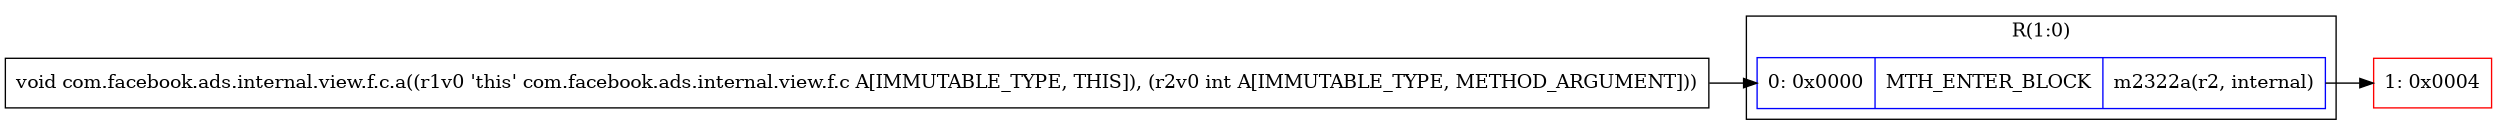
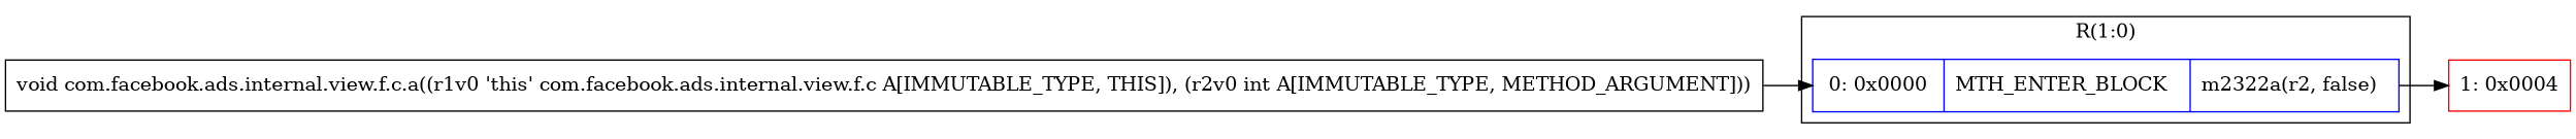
  digraph {
    rankdir=LR
    node [shape=record]
-   n1 [color=blue label="{0\:\ 0x0000|MTH_ENTER_BLOCK\l|m2322a(r2, internal)\l}"]
+   n1 [color=blue label="{0\:\ 0x0000|MTH_ENTER_BLOCK\l|m2322a(r2, false)\l}"]
    n2 [color=red label="{1\:\ 0x0004}"]
    n3 [label="{void com.facebook.ads.internal.view.f.c.a((r1v0 'this' com.facebook.ads.internal.view.f.c A[IMMUTABLE_TYPE, THIS]), (r2v0 int A[IMMUTABLE_TYPE, METHOD_ARGUMENT])) }"]
    subgraph cluster_1 {
      label="R(1:0)"
      n1
    }
    n1 -> n2
    n3 -> n1
  }
